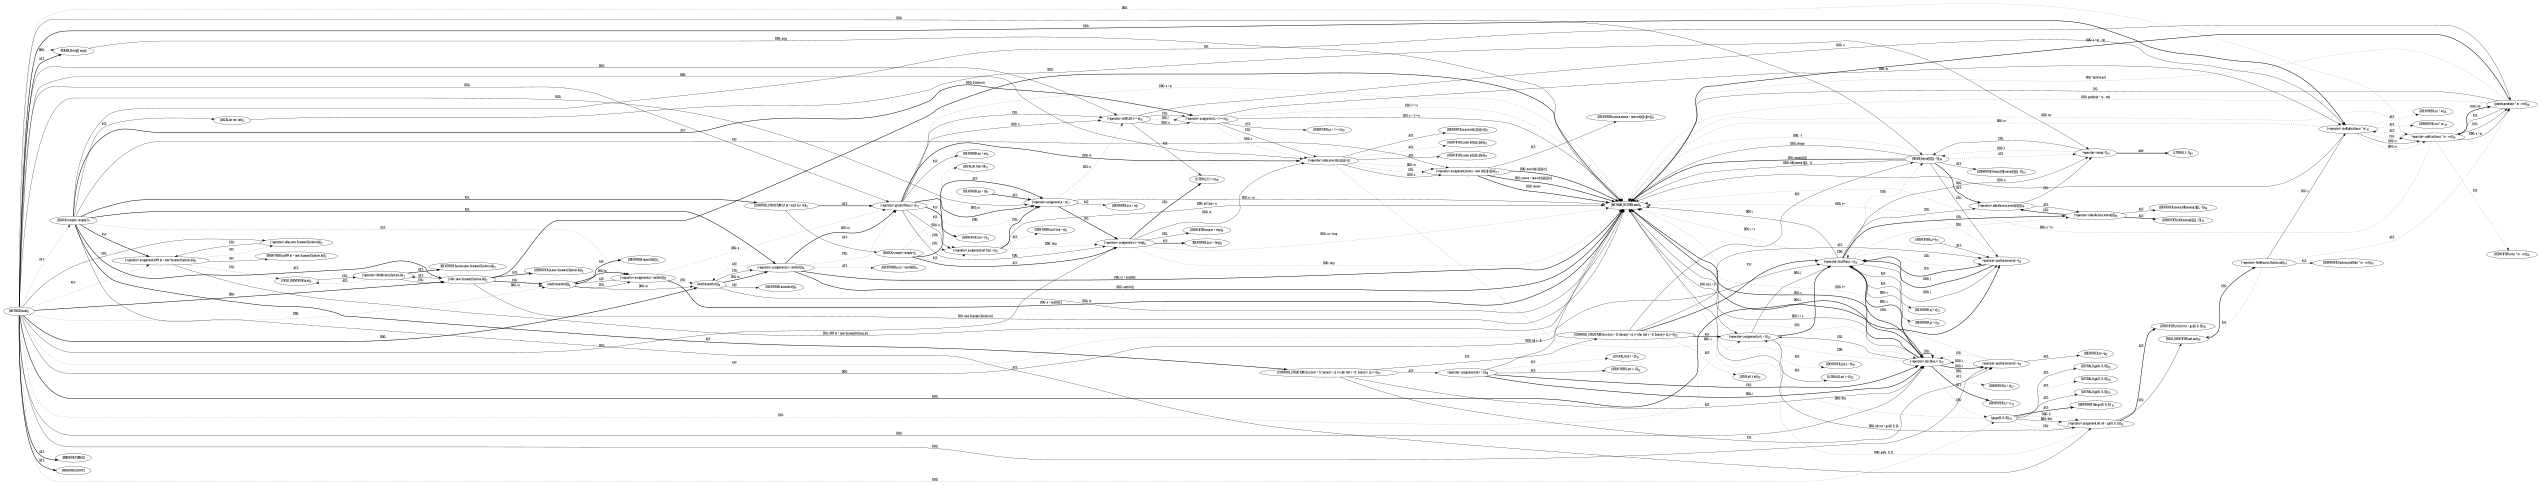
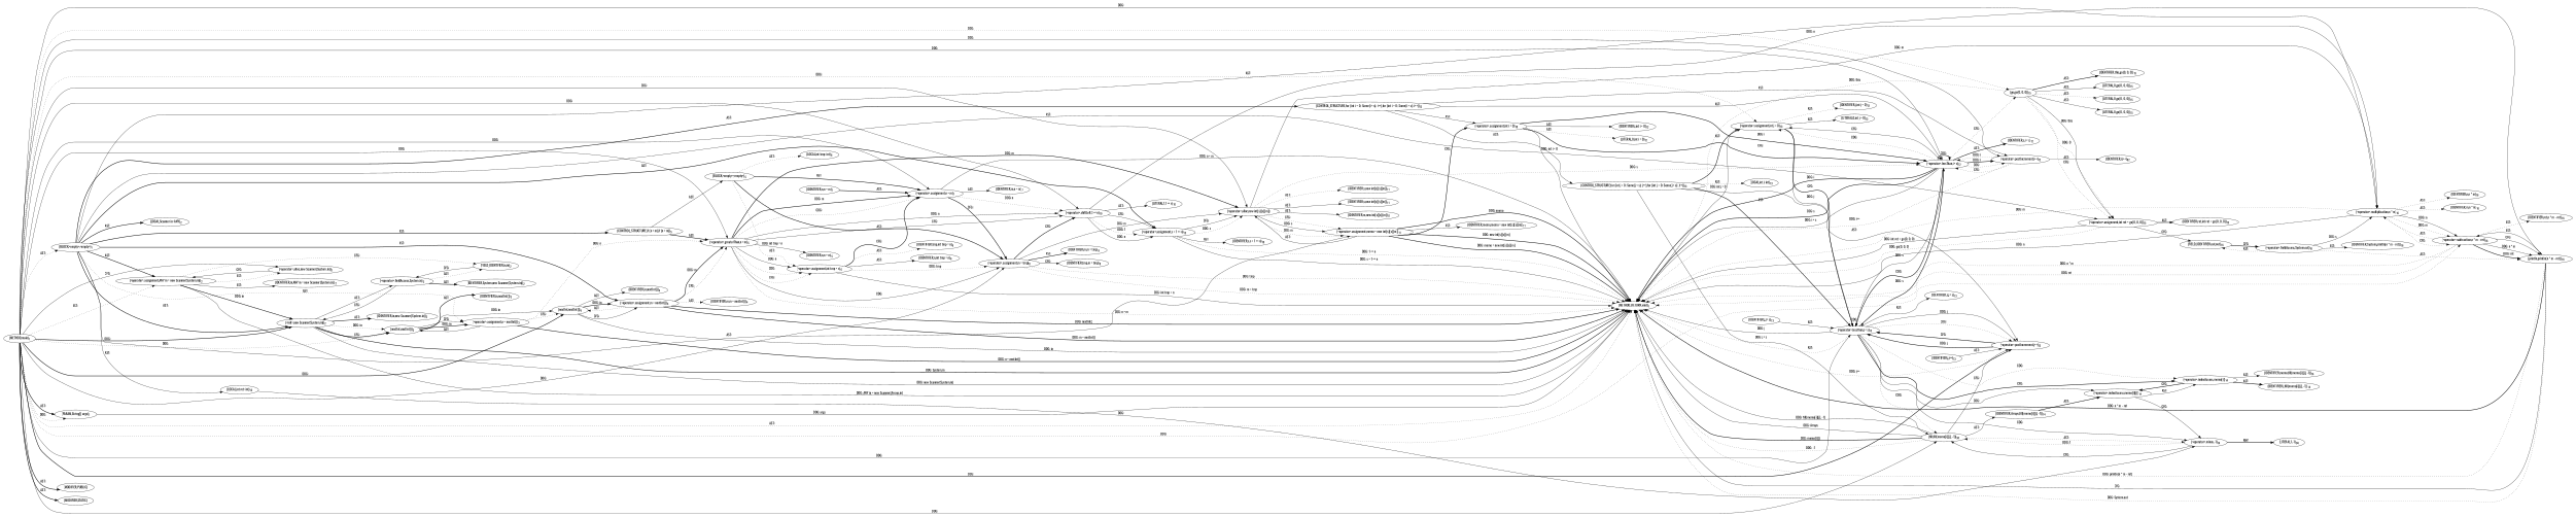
  digraph {
    fontname=Oswald
    rankdir=LR
    node [fontname=Oswald]
    edge [fontname=Oswald style=solid]
    n1 [label=<(METHOD,main)<SUB>1</SUB>>]
    n2 [label=<(PARAM,String[] args)<SUB>1</SUB>>]
    n3 [label=<(BLOCK,&lt;empty&gt;,&lt;empty&gt;)<SUB>1</SUB>>]
    n4 [label=<(&lt;operator&gt;.assignment,ANY in = new Scanner(System.in))<SUB>2</SUB>>]
    n5 [label=<(&lt;operator&gt;.alloc,new Scanner(System.in))<SUB>2</SUB>>]
    n6 [label=<(&lt;init&gt;,new Scanner(System.in))<SUB>2</SUB>>]
    n7 [label=<(nextInt,nextInt())<SUB>3</SUB>>]
    n8 [label=<(nextInt,nextInt())<SUB>4</SUB>>]
    n9 [label=<(&lt;operator&gt;.greaterThan,n &gt; m)<SUB>5</SUB>>]
    n10 [label=<(&lt;operator&gt;.assignment,n = m)<SUB>7</SUB>>]
    n11 [label=<(&lt;operator&gt;.assignment,m = tmp)<SUB>8</SUB>>]
    n12 [label=<(&lt;operator&gt;.shiftLeft,1 &lt;&lt; n)<SUB>10</SUB>>]
    n13 [label=<(&lt;operator&gt;.alloc,new int[s][s][m])>]
    n14 [label=<(&lt;operator&gt;.lessThan,i &lt; s)<SUB>12</SUB>>]
    n15 [label=<(&lt;operator&gt;.postIncrement,i++)<SUB>12</SUB>>]
    n16 [label=<(&lt;operator&gt;.assignment,int j = 0)<SUB>13</SUB>>]
    n17 [label=<(&lt;operator&gt;.lessThan,j &lt; s)<SUB>13</SUB>>]
    n18 [label=<(&lt;operator&gt;.postIncrement,j++)<SUB>13</SUB>>]
    n19 [label=<(fill,fill(memo[i][j], -1))<SUB>34</SUB>>]
    n20 [label=<(go,go(0, 0, 0))<SUB>15</SUB>>]
    n21 [label=<(&lt;operator&gt;.subtraction,n * m - ret)<SUB>16</SUB>>]
    n22 [label=<(&lt;operator&gt;.multiplication,n * m)<SUB>16</SUB>>]
    n23 [label=<(MODIFIER,PUBLIC)>]
    n24 [label=<(MODIFIER,STATIC)>]
    n25 [label=<(METHOD_RETURN,void)<SUB>1</SUB>>]
+   n26 [label=<(LOCAL,Scanner in: ANY)<SUB>2</SUB>>]
    n27 [label=<(&lt;operator&gt;.assignment,n = nextInt())<SUB>3</SUB>>]
    n28 [label=<(&lt;operator&gt;.assignment,m = nextInt())<SUB>4</SUB>>]
    n29 [label=<(CONTROL_STRUCTURE,if (n &gt; m),if (n &gt; m))<SUB>5</SUB>>]
    n30 [label=<(&lt;operator&gt;.assignment,s = 1 &lt;&lt; n)<SUB>15</SUB>>]
    n31 [label=<(&lt;operator&gt;.assignment,memo = new int[s][s][m])<SUB>11</SUB>>]
    n32 [label=<(CONTROL_STRUCTURE,for (int i = 0; Some(i &lt; s); i++),for (int i = 0; Some(i &lt; s); i++))<SUB>12</SUB>>]
    n33 [label=<(LOCAL,int ret: int)<SUB>15</SUB>>]
    n34 [label=<(&lt;operator&gt;.assignment,int ret = go(0, 0, 0))<SUB>15</SUB>>]
    n35 [label=<(println,println(n * m - ret))<SUB>16</SUB>>]
    n36 [label=<(IDENTIFIER,in,ANY in = new Scanner(System.in))<SUB>2</SUB>>]
    n37 [label=<(FIELD_IDENTIFIER,in,in)<SUB>2</SUB>>]
    n38 [label=<(IDENTIFIER,in,new Scanner(System.in))<SUB>2</SUB>>]
    n39 [label=<(&lt;operator&gt;.fieldAccess,System.in)<SUB>2</SUB>>]
    n40 [label=<(IDENTIFIER,in,nextInt())<SUB>3</SUB>>]
    n41 [label=<(IDENTIFIER,in,nextInt())<SUB>4</SUB>>]
    n42 [label=<(&lt;operator&gt;.assignment,int tmp = n)<SUB>6</SUB>>]
    n43 [label=<(IDENTIFIER,n,n &gt; m)<SUB>5</SUB>>]
-   n44 [label=<(IDENTIFIER,m,n &gt; m)<SUB>5</SUB>>]
+   n45 [label=<(IDENTIFIER,tmp,int tmp = n)<SUB>6</SUB>>]
    n46 [label=<(IDENTIFIER,n,int tmp = n)<SUB>6</SUB>>]
    n47 [label=<(IDENTIFIER,m,n = m)<SUB>7</SUB>>]
    n48 [label=<(IDENTIFIER,m,m = tmp)<SUB>8</SUB>>]
    n49 [label=<(IDENTIFIER,tmp,m = tmp)<SUB>8</SUB>>]
    n50 [label=<(LITERAL,1,1 &lt;&lt; n)<SUB>10</SUB>>]
    n51 [label=<(IDENTIFIER,s,new int[s][s][m])<SUB>11</SUB>>]
    n52 [label=<(IDENTIFIER,s,new int[s][s][m])<SUB>11</SUB>>]
    n53 [label=<(IDENTIFIER,m,new int[s][s][m])<SUB>11</SUB>>]
    n54 [label=<(&lt;operator&gt;.assignment,int i = 0)<SUB>18</SUB>>]
    n55 [label=<(IDENTIFIER,i,int i = 0)<SUB>12</SUB>>]
    n56 [label=<(LITERAL,0,int i = 0)<SUB>12</SUB>>]
-   n57 [label=<(IDENTIFIER,i,i &lt; s)<SUB>12</SUB>>]
    n58 [label=<(IDENTIFIER,s,i &lt; s)<SUB>12</SUB>>]
    n59 [label=<(IDENTIFIER,i,i++)<SUB>82</SUB>>]
    n60 [label=<(IDENTIFIER,j,int j = 0)<SUB>13</SUB>>]
    n61 [label=<(LITERAL,0,int j = 0)<SUB>13</SUB>>]
    n62 [label=<(&lt;operator&gt;.minus,-1)<SUB>14</SUB>>]
    n63 [label=<(IDENTIFIER,j,j &lt; s)<SUB>13</SUB>>]
    n64 [label=<(IDENTIFIER,s,j &lt; s)<SUB>13</SUB>>]
    n65 [label=<(&lt;operator&gt;.indexAccess,memo[i][j])<SUB>14</SUB>>]
    n66 [label=<(&lt;operator&gt;.indexAccess,memo[i])<SUB>14</SUB>>]
    n67 [label=<(IDENTIFIER,Arrays,fill(memo[i][j], -1))<SUB>14</SUB>>]
    n68 [label=<(LITERAL,1,-1)<SUB>94</SUB>>]
    n69 [label=<(IDENTIFIER,this,go(0, 0, 0))<SUB>15</SUB>>]
    n70 [label=<(LITERAL,0,go(0, 0, 0))<SUB>15</SUB>>]
    n71 [label=<(LITERAL,0,go(0, 0, 0))<SUB>15</SUB>>]
    n72 [label=<(LITERAL,0,go(0, 0, 0))<SUB>15</SUB>>]
    n73 [label=<(IDENTIFIER,ret,n * m - ret)<SUB>16</SUB>>]
    n74 [label=<(IDENTIFIER,n,n * m)<SUB>16</SUB>>]
    n75 [label=<(IDENTIFIER,m,n * m)<SUB>16</SUB>>]
    n76 [label=<(IDENTIFIER,m,m = nextInt())<SUB>4</SUB>>]
    n77 [label=<(BLOCK,&lt;empty&gt;,&lt;empty&gt;)<SUB>5</SUB>>]
    n78 [label=<(IDENTIFIER,s,s = 1 &lt;&lt; n)<SUB>10</SUB>>]
    n79 [label=<(IDENTIFIER,memo,memo = new int[s][s][m])<SUB>11</SUB>>]
    n80 [label=<(CONTROL_STRUCTURE,for (int j = 0; Some(j &lt; s); j++),for (int j = 0; Some(j &lt; s); j++))<SUB>13</SUB>>]
    n81 [label=<(IDENTIFIER,ret,int ret = go(0, 0, 0))<SUB>15</SUB>>]
    n82 [label=<(FIELD_IDENTIFIER,out,out)<SUB>16</SUB>>]
    n83 [label=<(IDENTIFIER,System,new Scanner(System.in))<SUB>2</SUB>>]
    n84 [label=<(LOCAL,int tmp: int)<SUB>6</SUB>>]
    n85 [label=<(IDENTIFIER,n,n = m)<SUB>7</SUB>>]
    n86 [label=<(LOCAL,int j: int)<SUB>13</SUB>>]
    n87 [label=<(IDENTIFIER,memo,fill(memo[i][j], -1))<SUB>14</SUB>>]
    n88 [label=<(IDENTIFIER,i,fill(memo[i][j], -1))<SUB>14</SUB>>]
    n89 [label=<(IDENTIFIER,j,j++)<SUB>13</SUB>>]
    n90 [label=<(&lt;operator&gt;.fieldAccess,System.out)<SUB>16</SUB>>]
    n91 [label=<(IDENTIFIER,System,println(n * m - ret))<SUB>16</SUB>>]
    n1 -> n2 [label="AST: " style=bold]
    n1 -> n2 [label="DDG: " style=dotted]
    n1 -> n3 [label="AST: " style=dotted]
    n1 -> n4 [label="AST: " style=dotted]
    n1 -> n5 [label="CFG: "]
    n1 -> n6 [label="DDG: " style=bold]
    n1 -> n7 [label="DDG: " style=dotted]
    n1 -> n8 [label="DDG: " style=bold]
    n1 -> n9 [label="DDG: "]
    n1 -> n10 [label="DDG: "]
    n1 -> n11 [label="DDG: "]
    n1 -> n12 [label="DDG: "]
    n1 -> n13 [label="DDG: "]
    n1 -> n14 [label="DDG: "]
    n1 -> n15 [label="DDG: "]
    n1 -> n16 [label="DDG: " style=dotted]
    n1 -> n17 [label="DDG: "]
    n1 -> n18 [label="DDG: " style=bold]
    n1 -> n19 [label="DDG: "]
    n1 -> n20 [label="DDG: " style=dotted]
    n1 -> n21 [label="DDG: " style=dotted]
-   n1 -> n22 [label="DDG: " style=bold]
+   n1 -> n22 [label="DDG: "]
    n1 -> n23 [label="AST: " style=bold]
    n1 -> n24 [label="AST: " style=bold]
    n1 -> n25 [label="AST: " style=dotted]
    n2 -> n25 [label="DDG: args"]
    n3 -> n4 [label="AST: " style=bold]
    n3 -> n6 [label="AST: " style=bold]
+   n3 -> n26 [label="AST: " style=bold]
    n3 -> n27 [label="AST: " style=dotted]
    n3 -> n28 [label="AST: " style=bold]
    n3 -> n29 [label="AST: " style=bold]
    n3 -> n30 [label="AST: " style=bold]
    n3 -> n31 [label="AST: "]
    n3 -> n32 [label="AST: " style=bold]
    n3 -> n33 [label="AST: "]
    n3 -> n34 [label="AST: "]
    n3 -> n35 [label="AST: "]
    n4 -> n5 [label="AST: " style=dotted]
+   n4 -> n6 [label="DDG: in" style=bold]
    n4 -> n25 [label="DDG: ANY in = new Scanner(Arrays.in)"]
    n4 -> n36 [label="AST: "]
    n4 -> n37 [label="CFG: " style=dotted]
    n5 -> n4 [label="CFG: "]
    n6 -> n7 [label="CFG: " style=bold]
    n6 -> n7 [label="DDG: in" style=dotted]
    n6 -> n25 [label="DDG: System.in" style=bold]
    n6 -> n25 [label="DDG: new Scanner(System.in)"]
    n6 -> n38 [label="AST: " style=bold]
    n6 -> n39 [label="AST: "]
    n7 -> n8 [label="DDG: in"]
    n7 -> n27 [label="CFG: "]
    n7 -> n27 [label="DDG: in" style=bold]
    n7 -> n40 [label="AST: " style=bold]
    n8 -> n25 [label="DDG: in"]
    n8 -> n28 [label="CFG: "]
    n8 -> n28 [label="DDG: in" style=bold]
    n8 -> n41 [label="AST: "]
    n9 -> n10 [label="DDG: m" style=bold]
    n9 -> n10 [label="CDG: " style=dotted]
    n9 -> n11 [label="CDG: "]
    n9 -> n12 [label="CFG: "]
    n9 -> n12 [label="DDG: n"]
    n9 -> n13 [label="DDG: m" style=bold]
    n9 -> n25 [label="DDG: n &gt; m" style=dotted]
    n9 -> n42 [label="CFG: " style=dotted]
    n9 -> n42 [label="DDG: n"]
    n9 -> n42 [label="CDG: " style=dotted]
-   n9 -> n43 [label="AST: "]
-   n9 -> n44 [label="AST: " style=bold]
+   n9 -> n43 [label="DDG: int tmp = n"]
    n10 -> n11 [label="CFG: " style=bold]
    n10 -> n12 [label="DDG: n" style=dotted]
    n10 -> n25 [label="DDG: n = m"]
    n10 -> n47 [label="AST: "]
-   n11 -> n50 [label="CFG: " style=bold]
+   n11 -> n12 [label="CFG: " style=bold]
    n11 -> n13 [label="DDG: m"]
    n11 -> n25 [label="DDG: tmp" style=dotted]
    n11 -> n25 [label="DDG: m = tmp" style=dotted]
    n11 -> n48 [label="AST: " style=bold]
    n11 -> n49 [label="CFG: "]
    n12 -> n22 [label="DDG: n"]
    n12 -> n30 [label="CFG: "]
    n12 -> n30 [label="DDG: 1" style=dotted]
    n12 -> n30 [label="DDG: n"]
    n12 -> n50 [label="AST: "]
    n13 -> n14 [label="DDG: s" style=dotted]
-   n30 -> n22 [label="DDG: m"]
+   n13 -> n22 [label="DDG: m"]
    n13 -> n31 [label="CFG: " style=dotted]
    n13 -> n31 [label="DDG: s"]
    n13 -> n31 [label="DDG: m" style=dotted]
    n13 -> n51 [label="AST: " style=dotted]
    n13 -> n52 [label="AST: "]
    n13 -> n53 [label="AST: "]
    n14 -> n14 [label="CDG: " style=bold]
    n14 -> n15 [label="DDG: i" style=bold]
    n14 -> n15 [label="CDG: " style=dotted]
    n14 -> n16 [label="CFG: "]
    n14 -> n16 [label="CDG: " style=dotted]
    n14 -> n17 [label="DDG: s"]
    n14 -> n17 [label="CDG: " style=bold]
    n14 -> n20 [label="CFG: " style=dotted]
    n14 -> n25 [label="DDG: i" style=bold]
    n14 -> n25 [label="DDG: s" style=bold]
    n14 -> n25 [label="DDG: i &lt; s"]
-   n14 -> n57 [label="AST: " style=dotted]
    n14 -> n58 [label="AST: " style=bold]
    n15 -> n14 [label="CFG: " style=dotted]
    n15 -> n14 [label="DDG: i" style=dotted]
    n15 -> n25 [label="DDG: i++" style=dotted]
    n15 -> n59 [label="AST: "]
    n16 -> n17 [label="CFG: " style=bold]
    n16 -> n17 [label="DDG: j"]
    n16 -> n60 [label="AST: " style=dotted]
    n16 -> n61 [label="AST: "]
    n17 -> n14 [label="DDG: s" style=bold]
    n17 -> n17 [label="CDG: " style=dotted]
    n17 -> n18 [label="DDG: j"]
    n17 -> n18 [label="CDG: " style=dotted]
    n17 -> n19 [label="CDG: " style=dotted]
    n17 -> n25 [label="DDG: j"]
    n17 -> n25 [label="DDG: j &lt; s" style=dotted]
    n17 -> n62 [label="CDG: "]
-   n17 -> n63 [label="AST: "]
+   n63 -> n17 [label="AST: "]
    n17 -> n64 [label="AST: "]
    n17 -> n65 [label="CDG: "]
    n17 -> n66 [label="CFG: " style=bold]
    n17 -> n66 [label="CDG: " style=dotted]
    n18 -> n17 [label="CFG: " style=bold]
    n18 -> n17 [label="DDG: j" style=bold]
    n18 -> n25 [label="DDG: j++" style=dotted]
    n19 -> n18 [label="CFG: "]
    n19 -> n25 [label="DDG: memo[i][j]" style=bold]
    n19 -> n25 [label="DDG: -1" style=dotted]
    n19 -> n25 [label="DDG: fill(memo[i][j], -1)"]
    n19 -> n25 [label="DDG: Arrays"]
    n19 -> n62 [label="AST: " style=dotted]
-   n19 -> n65 [label="AST: " style=bold]
+   n67 -> n65 [label="AST: " style=bold]
    n19 -> n67 [label="AST: "]
    n20 -> n25 [label="DDG: this" style=dotted]
    n20 -> n34 [label="CFG: " style=dotted]
    n20 -> n34 [label="DDG: this"]
    n20 -> n34 [label="DDG: 0" style=dotted]
    n20 -> n69 [label="AST: " style=bold]
    n20 -> n70 [label="AST: "]
    n20 -> n71 [label="AST: " style=dotted]
    n20 -> n72 [label="AST: "]
    n21 -> n22 [label="AST: " style=dotted]
    n21 -> n25 [label="DDG: n * m" style=dotted]
    n21 -> n25 [label="DDG: ret" style=dotted]
    n21 -> n35 [label="CFG: "]
    n21 -> n35 [label="DDG: n * m"]
    n21 -> n35 [label="DDG: ret" style=bold]
    n21 -> n73 [label="AST: " style=dotted]
    n22 -> n21 [label="CFG: " style=dotted]
    n22 -> n21 [label="DDG: n"]
    n22 -> n21 [label="DDG: m" style=dotted]
    n22 -> n25 [label="DDG: n"]
    n22 -> n25 [label="DDG: m" style=dotted]
    n22 -> n74 [label="AST: " style=dotted]
    n22 -> n75 [label="AST: " style=dotted]
    n25 -> n16 [label="DDG: int j = 0"]
    n27 -> n7 [label="AST: "]
    n27 -> n8 [label="CFG: " style=dotted]
    n27 -> n9 [label="DDG: n" style=dotted]
    n27 -> n25 [label="DDG: n = nextInt()" style=bold]
    n28 -> n8 [label="AST: " style=dotted]
    n28 -> n9 [label="CFG: " style=dotted]
    n28 -> n9 [label="DDG: m" style=bold]
    n28 -> n25 [label="DDG: nextInt()" style=bold]
    n28 -> n25 [label="DDG: m = nextInt()" style=bold]
    n28 -> n76 [label="AST: " style=dotted]
    n29 -> n9 [label="AST: " style=bold]
    n29 -> n77 [label="AST: "]
    n30 -> n13 [label="CFG: "]
    n30 -> n13 [label="DDG: s" style=dotted]
    n30 -> n25 [label="DDG: 1 &lt;&lt; n" style=dotted]
    n30 -> n25 [label="DDG: s = 1 &lt;&lt; n"]
    n30 -> n78 [label="AST: "]
+   n31 -> n13 [label="AST: "]
    n31 -> n25 [label="DDG: memo" style=bold]
    n31 -> n25 [label="DDG: new int[s][s][m]" style=bold]
    n31 -> n25 [label="DDG: memo = new int[s][s][m]" style=bold]
+   n31 -> n54 [label="CFG: " style=bold]
    n31 -> n79 [label="AST: "]
    n32 -> n14 [label="AST: "]
    n32 -> n15 [label="AST: "]
    n32 -> n54 [label="AST: "]
    n32 -> n80 [label="AST: "]
    n33 -> n62 [label="DDG: "]
    n34 -> n25 [label="DDG: go(0, 0, 0)" style=dotted]
    n34 -> n25 [label="DDG: int ret = go(0, 0, 0)"]
    n34 -> n81 [label="AST: " style=bold]
    n34 -> n82 [label="CFG: "]
    n35 -> n21 [label="AST: "]
    n35 -> n25 [label="CFG: "]
    n35 -> n25 [label="DDG: System.out" style=dotted]
    n35 -> n25 [label="DDG: n * m - ret" style=bold]
    n35 -> n25 [label="DDG: println(n * m - ret)" style=dotted]
    n37 -> n39 [label="CFG: "]
    n39 -> n6 [label="CFG: "]
    n39 -> n37 [label="AST: " style=dotted]
    n39 -> n83 [label="AST: " style=bold]
    n42 -> n10 [label="CFG: " style=bold]
    n42 -> n11 [label="DDG: tmp" style=dotted]
    n42 -> n25 [label="DDG: int tmp = n"]
-   n42 -> n46 [label="AST: " style=dotted]
+   n42 -> n45 [label="AST: " style=dotted]
+   n42 -> n46 [label="AST: "]
    n54 -> n14 [label="CFG: " style=bold]
    n54 -> n14 [label="DDG: i" style=bold]
    n54 -> n25 [label="DDG: int i = 0"]
    n54 -> n55 [label="AST: "]
    n54 -> n56 [label="AST: " style=dotted]
    n62 -> n19 [label="CFG: "]
    n62 -> n19 [label="DDG: 1" style=dotted]
    n62 -> n68 [label="ANY: " style=bold]
    n65 -> n62 [label="CFG: "]
    n65 -> n66 [label="AST: "]
    n66 -> n65 [label="CFG: " style=bold]
    n66 -> n87 [label="AST: "]
    n66 -> n88 [label="AST: " style=bold]
    n77 -> n10 [label="AST: " style=bold]
    n77 -> n11 [label="AST: " style=bold]
    n77 -> n42 [label="AST: " style=dotted]
    n77 -> n84 [label="AST: " style=dotted]
    n80 -> n16 [label="AST: " style=bold]
    n80 -> n17 [label="AST: " style=bold]
    n80 -> n18 [label="AST: "]
    n80 -> n19 [label="AST: "]
    n80 -> n86 [label="AST: " style=dotted]
    n82 -> n90 [label="CFG: " style=bold]
    n85 -> n10 [label="AST: " style=bold]
    n89 -> n18 [label="AST: "]
    n90 -> n22 [label="DDG: s"]
    n90 -> n35 [label="AST: " style=dotted]
    n90 -> n82 [label="AST: " style=dotted]
    n90 -> n91 [label="AST: "]
  }
